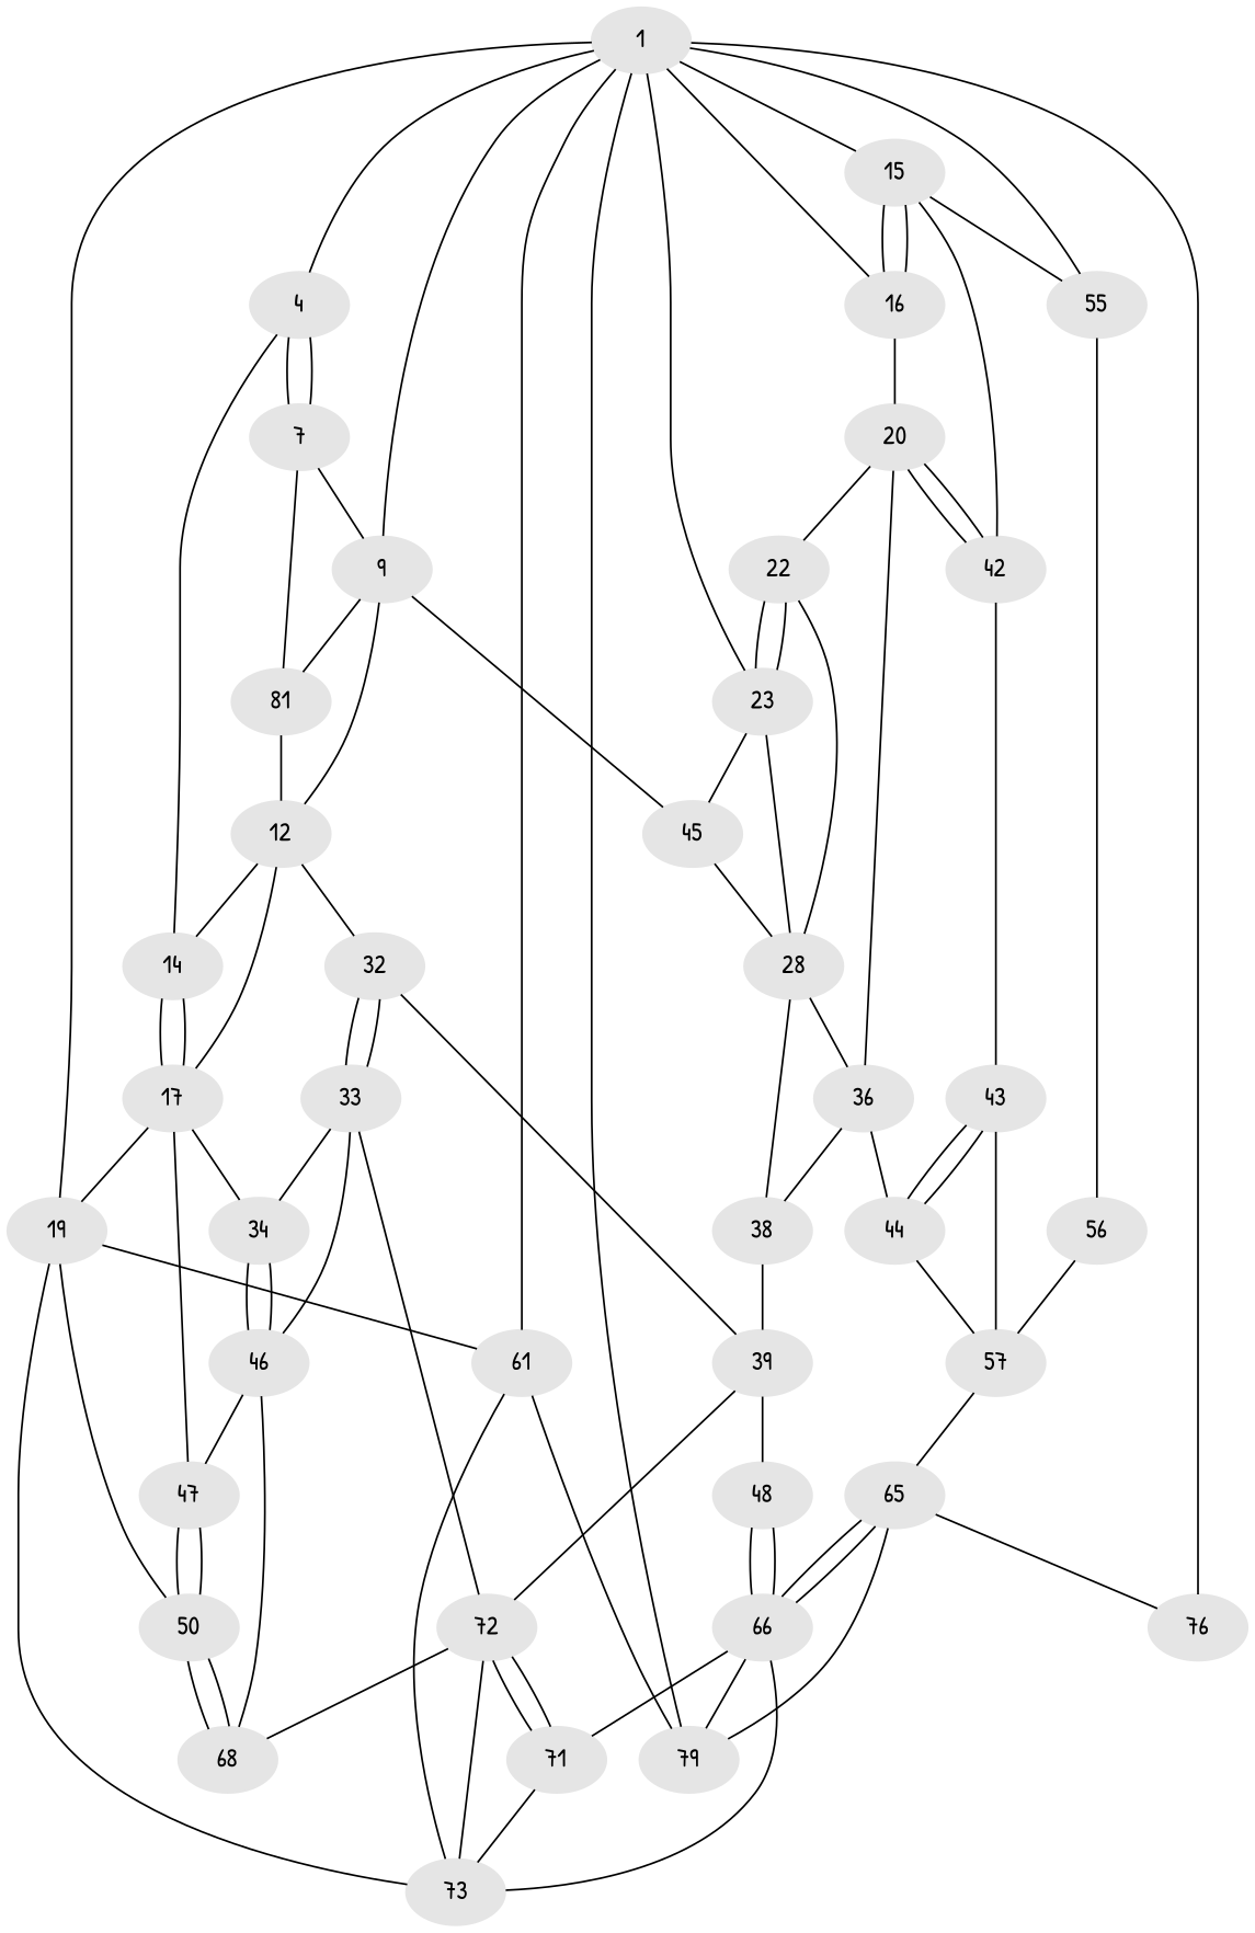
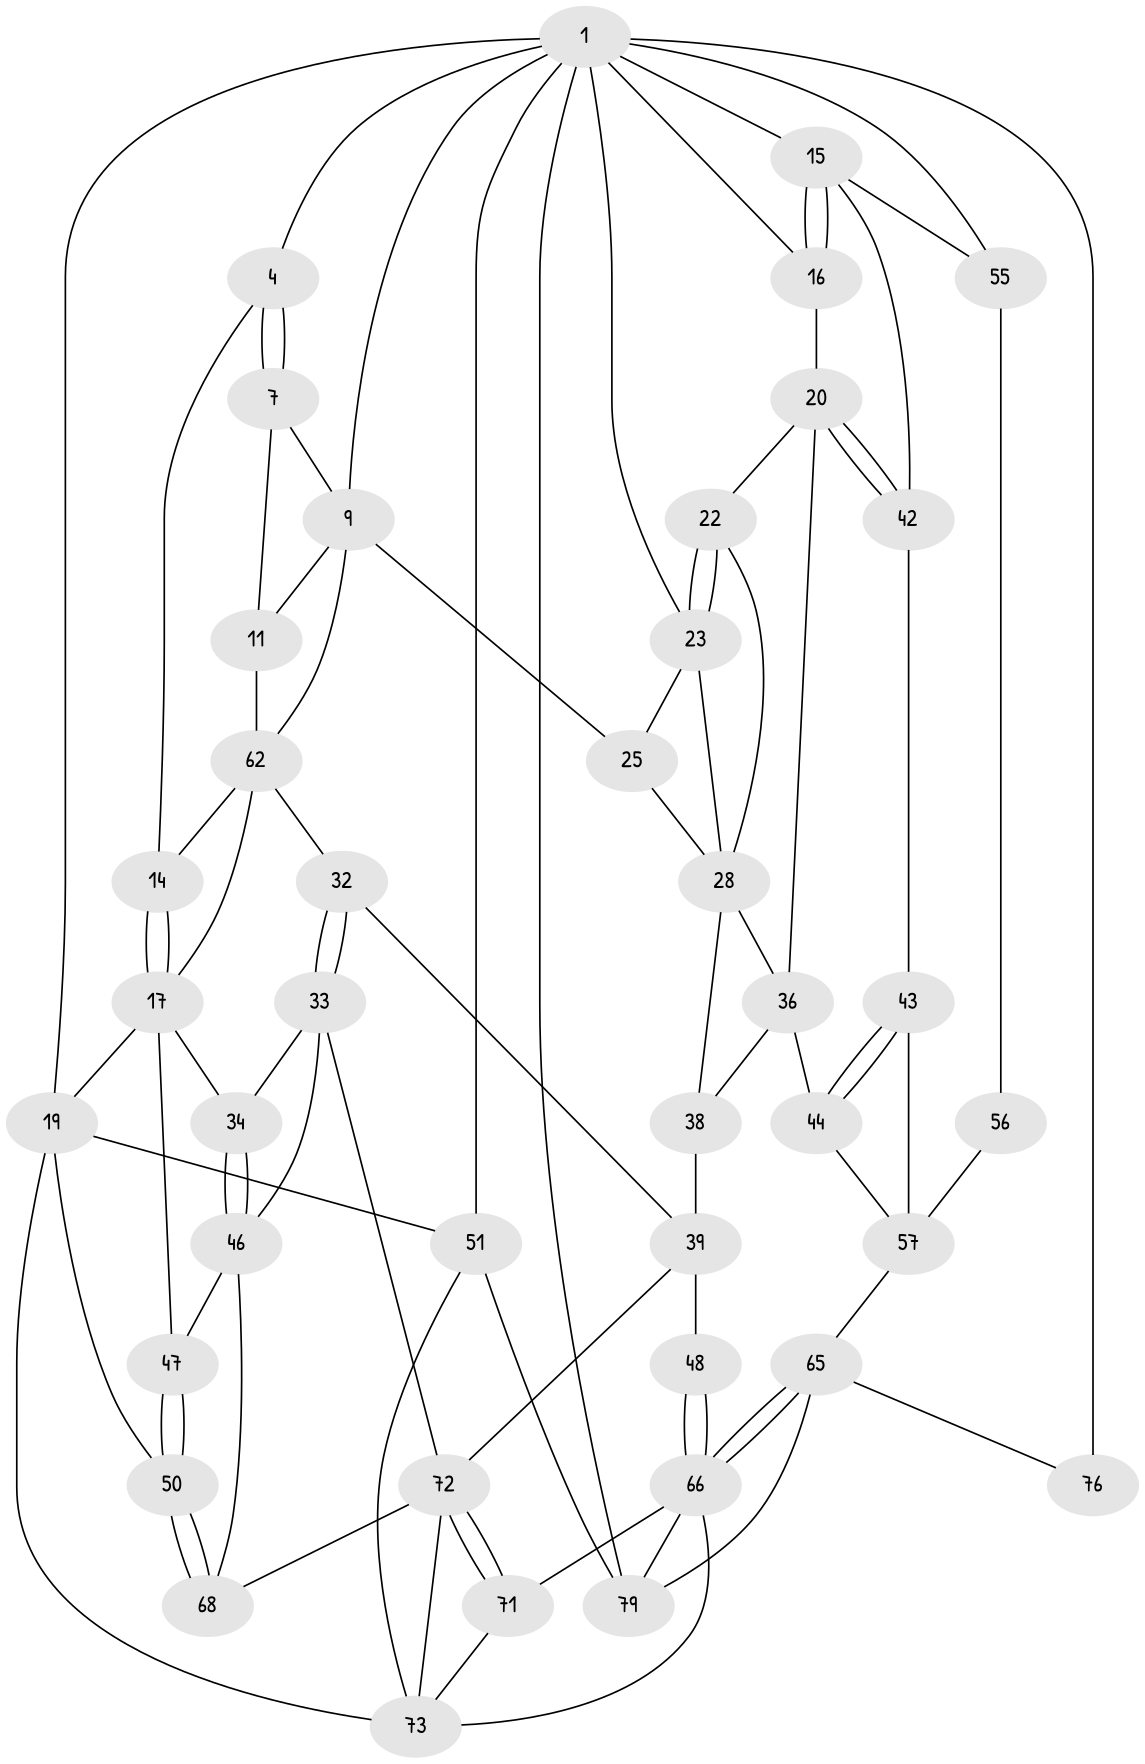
  graph {
    fontname="Patrick Hand"
    node [color=gray90 fontname="Patrick Hand" style=filled]
    edge [fontname="Patrick Hand"]
    1 [super="+7+2"]
    4
    9 [super="+10"]
    15 [super="+45"]
    16
    19 [super="+51"]
    23 [super="+24"]
    55
-   61 [super="+80"]
+   61 [super="+80" label=51]
    76
    79 [super="+81"]
    n12 [label=7 super="+6"]
    14
-   11 [label=81]
-   12 [super="+13+27"]
-   25 [super="+30" label=45]
+   11
+   12 [super="+13+27" label=62]
+   25 [super="+30"]
    42
    20 [super="+21"]
    50
    73 [super="+74"]
    28 [super="+35+29"]
    56
    17 [super="+31+18"]
    32
    34
    47
    39 [super="+41+40"]
    33 [super="+54"]
    43
    22
    36 [super="+37"]
    46 [super="+59"]
    68
    38
    44
    n36 [label=72 super="+53"]
    48
    71
    57 [super="+58+63"]
    66 [super="+69"]
    65 [super="+77"]
    1 -- 4
    1 -- 9
    1 -- 15
    1 -- 16
    1 -- 19
    1 -- 23
    1 -- 55
    1 -- 61 [weight=2]
    1 -- 76 [weight=2]
    1 -- 79
    4 -- n12
    4 -- n12
    4 -- 14
    9 -- 11
    9 -- 12
    9 -- 25
    15 -- 16
    15 -- 16
    15 -- 55
    15 -- 42
    16 -- 20
    19 -- 61
    19 -- 50
    19 -- 73
    23 -- 25
    23 -- 28
    55 -- 56
    61 -- 79
    61 -- 73
    n12 -- 9
    n12 -- 11
    14 -- 17
    14 -- 17
    11 -- 12
    12 -- 14
    12 -- 17
    12 -- 32
    25 -- 28
    42 -- 43
    20 -- 42
    20 -- 42
    20 -- 22
    20 -- 36
    50 -- 68
    50 -- 68
    28 -- 36
    28 -- 38
    56 -- 57 [weight=2]
    17 -- 19
    17 -- 34
    17 -- 47
    32 -- 39
    32 -- 33
    32 -- 33
    34 -- 46
    34 -- 46
    47 -- 50
    47 -- 50
    39 -- n36
    39 -- 48 [weight=2]
    33 -- 34
    33 -- 46
    33 -- n36
    43 -- 44
    43 -- 44
    43 -- 57
    22 -- 23
    22 -- 23
    22 -- 28
    36 -- 38
    36 -- 44
    46 -- 47
    46 -- 68
    38 -- 39
    44 -- 57
    n36 -- 73
    n36 -- 68
    n36 -- 71
    n36 -- 71
    48 -- 66
    48 -- 66
    71 -- 73
    57 -- 65
    66 -- 79 [weight=2]
    66 -- 73
    66 -- 71
    65 -- 76
    65 -- 79
    65 -- 66
    65 -- 66
  }
